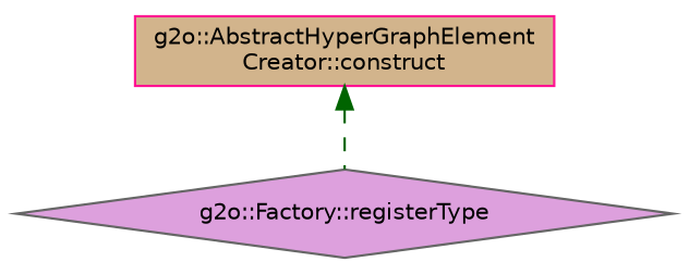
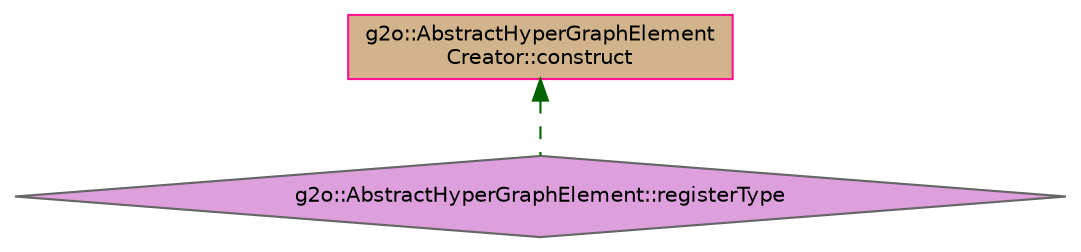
  digraph {
    rankdir=TB
    node [fontname=Helvetica fontsize=10 style=filled]
    n1 [color=deeppink fillcolor=tan fontcolor=black height=0.2 label="g2o::AbstractHyperGraphElement\lCreator::construct" shape=box width=0.4]
-   n2 [color=gray40 fillcolor=plum height=0.2 label="g2o::Factory::registerType" shape=diamond width=0.4]
+   n2 [color=gray40 fillcolor=plum height=0.2 label="g2o::AbstractHyperGraphElement::registerType" shape=diamond width=0.4]
    n1 -> n2 [color=darkgreen dir=back fontname=Helvetica fontsize=10 labelfontname=Helvetica labelfontsize=10 style=dashed]
  }
